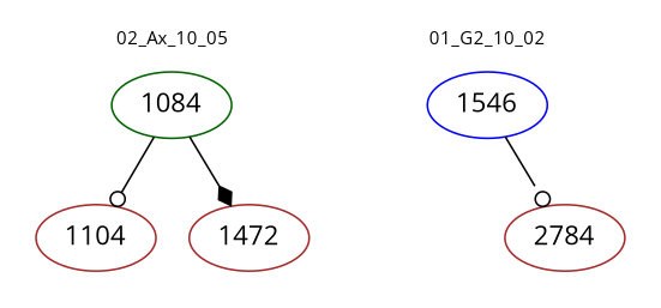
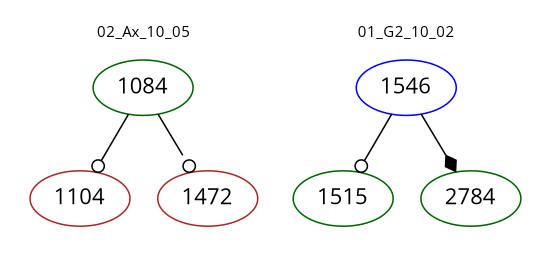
  digraph {
    fontname="Open Sans"
    node [color=brown fontname="Open Sans"]
    edge [arrowhead=odot color=black fontname="Open Sans"]
    n1 [color=darkgreen label=1084]
    n2 [label=1104]
    n3 [label=1472]
    n4 [color=blue label=1546]
-   n6 [label=2784]
+   n5 [color=darkgreen label=1515]
+   n6 [color=darkgreen label=2784]
    subgraph cluster_1 {
      color=white
      fontsize=10
      label="02_Ax_10_05"
      n1
      n2
      n3
    }
    subgraph cluster_2 {
      color=white
      fontsize=10
      label="01_G2_10_02"
      n4
+     n5
      n6
    }
    n1 -> n2
-   n1 -> n3 [arrowhead=diamond]
-   n4 -> n6
+   n1 -> n3
+   n4 -> n5
+   n4 -> n6 [arrowhead=diamond]
  }
